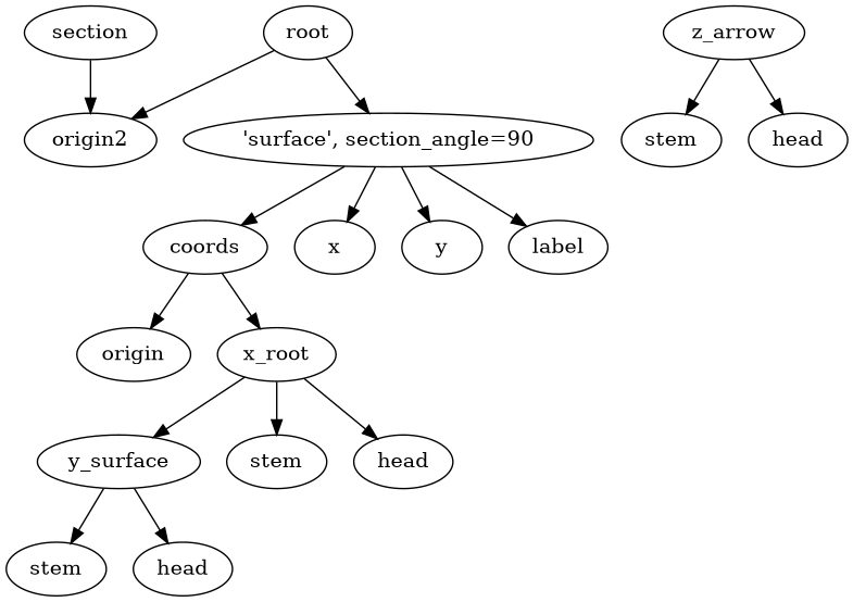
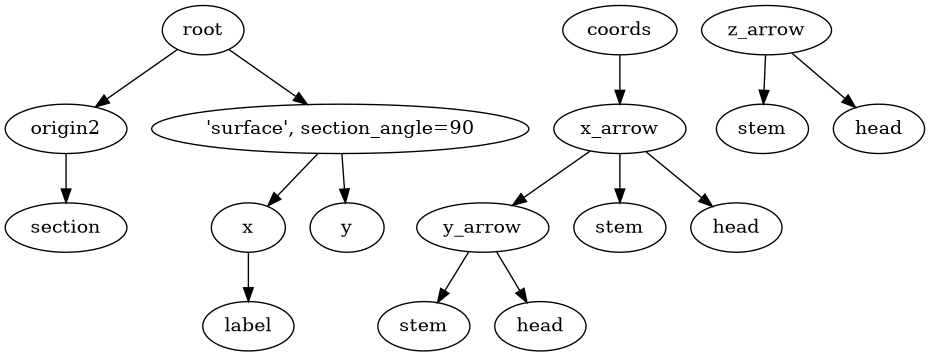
  digraph {
    n1 [label=root]
    n2 [label=origin2]
    n3 [label="'surface',\ section_angle=90"]
    n4 [label=section]
    n5 [label=coords]
    n6 [label=x]
    n7 [label=y]
    n8 [label=label]
-   n9 [label=origin]
-   n10 [label=x_root]
-   n11 [label=y_surface]
+   n10 [label=x_arrow]
+   n11 [label=y_arrow]
    n12 [label=stem]
    n13 [label=head]
    n14 [label=stem]
    n15 [label=head]
    n16 [label=z_arrow]
    n17 [label=stem]
    n18 [label=head]
    n1 -> n2
    n1 -> n3
-   n4 -> n2
-   n3 -> n5
+   n2 -> n4
    n3 -> n6
    n3 -> n7
-   n3 -> n8
-   n5 -> n9
+   n6 -> n8
    n5 -> n10
    n10 -> n11
    n10 -> n12
    n10 -> n13
    n11 -> n14
    n11 -> n15
    n16 -> n17
    n16 -> n18
  }
